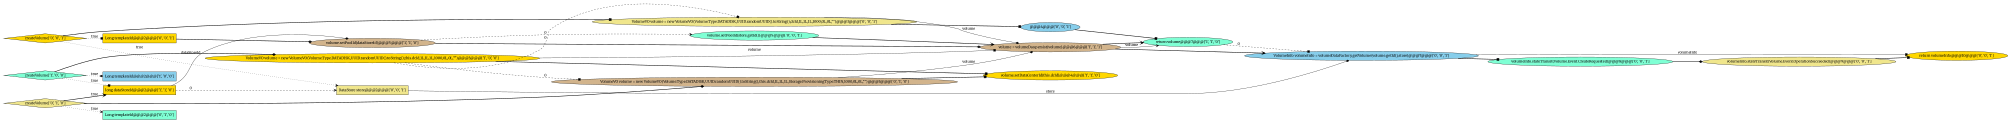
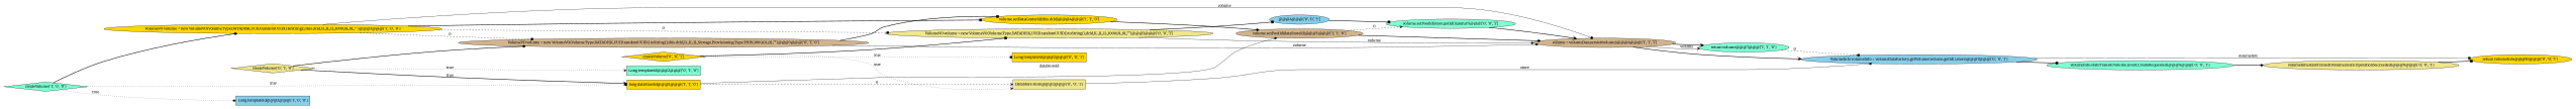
  digraph {
    fontname=Merriweather
    rankdir=LR
    node [fillcolor=gold fontname=Merriweather shape=ellipse style=filled]
    edge [arrowhead=box fontname=Merriweather style=bold]
    n1 [label="VolumeVO volume = new VolumeVO(Volume.Type.DATADISK,UUID.randomUUID().toString(),this.dcId,1L,1L,1L,1000,0L,0L,\"\")@@@3@@@['1', '0', '0']"]
    n2 [fillcolor=tan label="volume = volumeDao.persist(volume)@@@6@@@['1', '1', '1']"]
    n3 [fillcolor=tan label="VolumeVO volume = new VolumeVO(Volume.Type.DATADISK,UUID.randomUUID().toString(),this.dcId,1L,1L,1L,Storage.ProvisioningType.THIN,1000,0L,0L,\"\")@@@3@@@['0', '1', '0']"]
    n4 [fillcolor=khaki label="VolumeVO volume = new VolumeVO(Volume.Type.DATADISK,UUID.randomUUID().toString(),dcId,1L,1L,1L,1000,0L,0L,\"\")@@@3@@@['0', '0', '1']"]
    n5 [label="volume.setDataCenterId(this.dcId)@@@4@@@['1', '1', '0']"]
    n6 [fillcolor=skyblue label="VolumeInfo volumeInfo = volumeDataFactory.getVolume(volume.getId(),store)@@@7@@@['0', '0', '1']"]
    n7 [fillcolor=aquamarine label="return volume@@@7@@@['1', '1', '0']"]
    n8 [fillcolor=skyblue label="@@@4@@@['0', '0', '1']"]
    n9 [fillcolor=tan label="volume.setPoolId(dataStoreId)@@@5@@@['1', '1', '0']"]
    n10 [fillcolor=aquamarine label="volumeInfo.stateTransit(Volume.Event.CreateRequested)@@@8@@@['0', '0', '1']"]
    n11 [label="return volumeInfo@@@10@@@['0', '0', '1']"]
    n12 [label="long dataStoreId@@@2@@@['1', '1', '0']" shape=box]
    n13 [fillcolor=khaki label="DataStore store@@@2@@@['0', '0', '1']" shape=box]
    n14 [fillcolor=aquamarine label="volume.setPoolId(store.getId())@@@5@@@['0', '0', '1']"]
    n15 [fillcolor=aquamarine label="Long templateId@@@2@@@['0', '1', '0']" shape=box]
    n16 [fillcolor=khaki label="createVolume['0', '1', '0']" shape=diamond]
    n17 [label="createVolume['0', '0', '1']" shape=diamond]
    n18 [label="Long templateId@@@2@@@['0', '0', '1']" shape=box]
    n19 [fillcolor=khaki label="volumeInfo.stateTransit(Volume.Event.OperationSucceeded)@@@9@@@['0', '0', '1']"]
    n20 [fillcolor=skyblue label="Long templateId@@@2@@@['1', '0', '0']" shape=box]
    n21 [fillcolor=aquamarine label="createVolume['1', '0', '0']" shape=diamond]
    n1 -> n2 [label=volume style=solid]
    n1 -> n3 [label=0 style=dashed]
    n1 -> n4 [label=0 style=dashed]
    n1 -> n5
    n2 -> n6 [arrowhead=vee]
    n2 -> n7 [arrowhead=vee label=volume style=solid]
    n2 -> n7 [arrowhead=vee]
    n3 -> n2 [arrowhead=diamond label=volume style=solid]
    n3 -> n5
    n4 -> n2 [arrowhead=diamond label=volume style=solid]
    n4 -> n8
-   n18 -> n9 [arrowhead=diamond]
+   n5 -> n9 [arrowhead=diamond]
    n6 -> n10
    n6 -> n11 [label=volumeInfo style=solid]
    n7 -> n6 [label=0 style=dashed]
-   n8 -> n7
+   n8 -> n14
    n9 -> n2 [arrowhead=diamond]
    n9 -> n14 [arrowhead=vee label=0 style=dashed]
    n10 -> n19 [arrowhead=diamond]
    n12 -> n9 [arrowhead=diamond label=dataStoreId style=solid]
    n12 -> n13 [arrowhead=vee label=0 style=dashed]
    n13 -> n6 [arrowhead=diamond label=store style=solid]
    n14 -> n2 [arrowhead=vee]
    n16 -> n3 [arrowhead=diamond]
    n16 -> n12 [arrowhead=vee label=true]
    n16 -> n15 [arrowhead=vee label=true style=dotted]
    n17 -> n4
    n17 -> n13 [arrowhead=vee label=true style=dotted]
    n17 -> n18 [label=true style=dotted]
    n19 -> n11
    n21 -> n1 [arrowhead=diamond]
    n21 -> n12 [label=true style=dotted]
    n21 -> n20 [arrowhead=diamond label=true style=dotted]
  }
